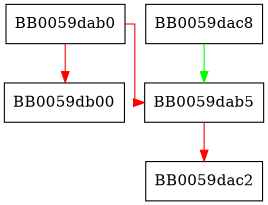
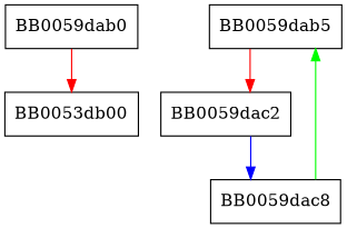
  digraph {
    splines=ortho
    node [shape=box]
    edge [color=red]
    BB0059dab0
-   BB0059db00
+   BB0059db00 [label=BB0053db00]
    BB0059dab5
    BB0059dac2
    BB0059dac8
    BB0059dab0 -> BB0059db00
-   BB0059dab0 -> BB0059dab5
    BB0059dab5 -> BB0059dac2
+   BB0059dac2 -> BB0059dac8 [color=blue]
    BB0059dac8 -> BB0059dab5 [color=green]
  }
